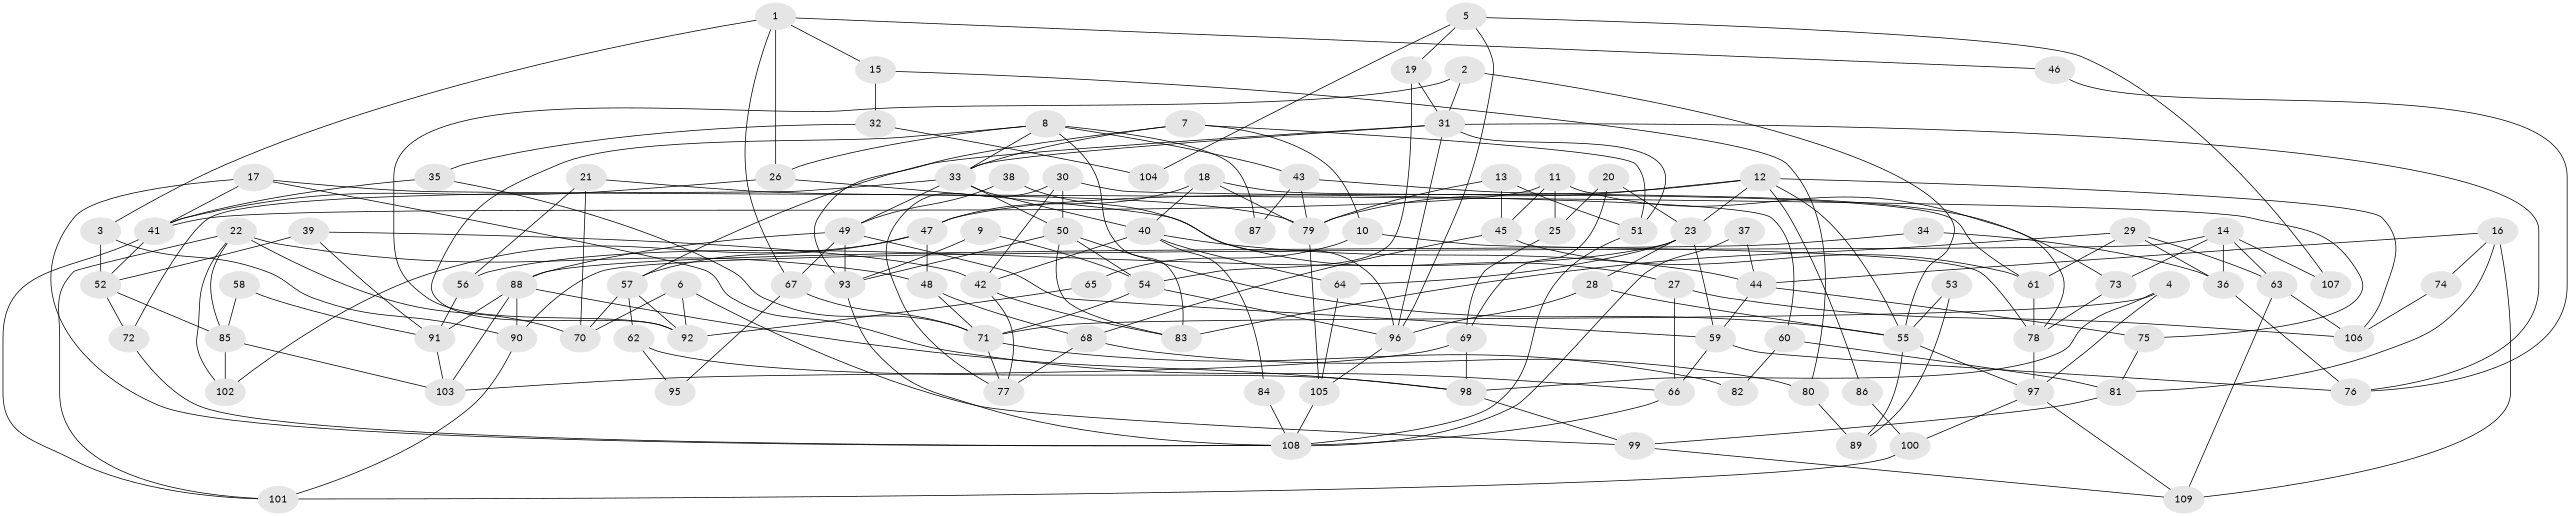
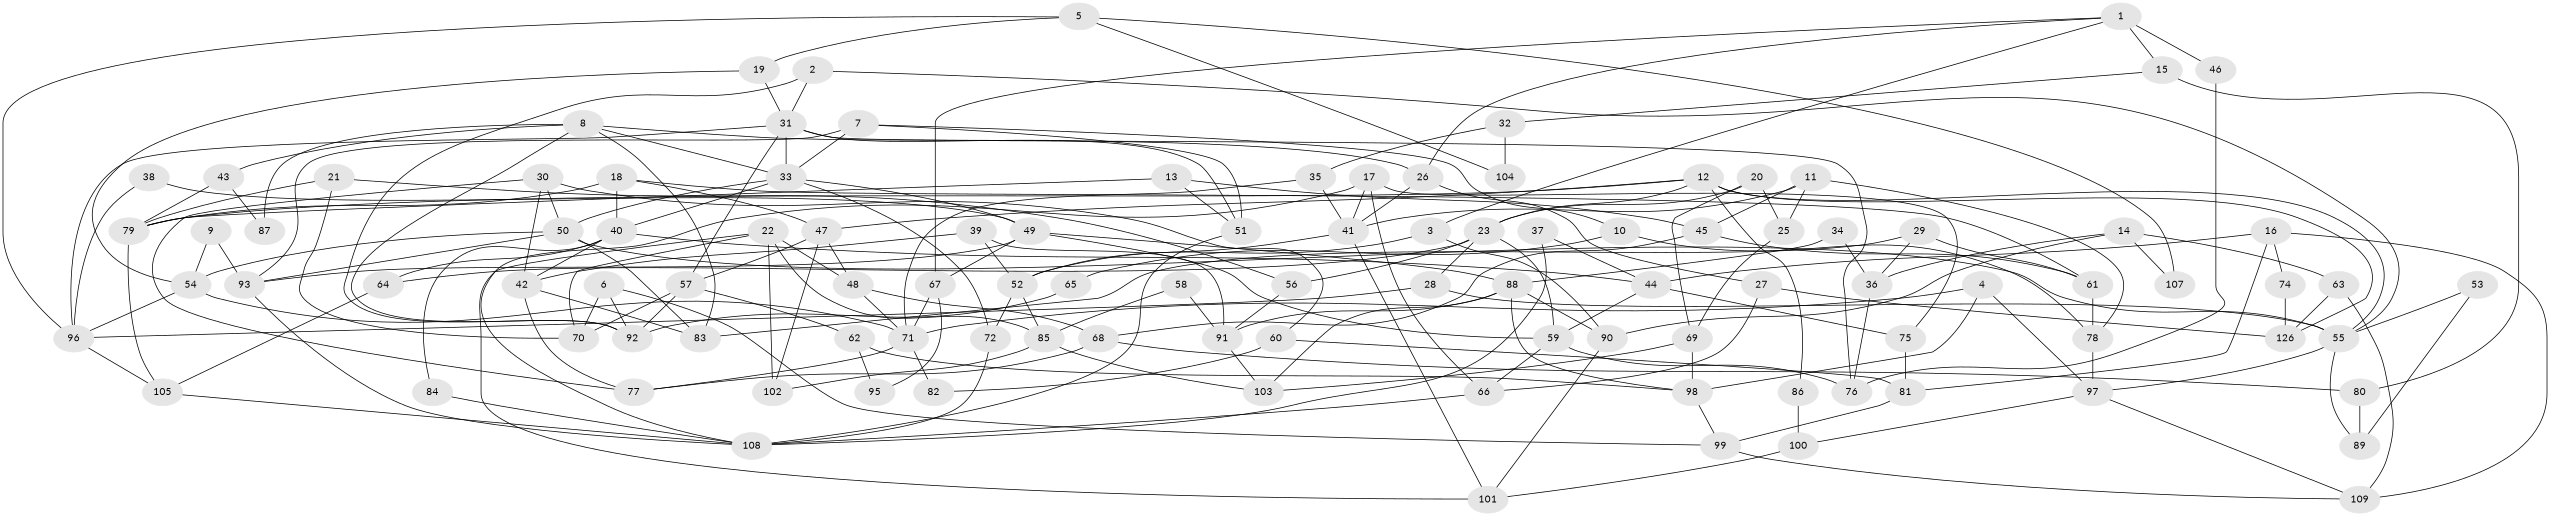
  graph {
    fontname=Lato
    node [color=gray90 fontname=Lato style=filled]
    edge [fontname=Lato]
    1
    3
    15
    26
    46
    67
    52
    90
    32
    80
    41
    27
    76
    71
    95
    2
    31
    55
    92
    96
    33
    51
    57
    97
    89
    85
    72
    101
    4
    98
    77
    82
    109
    100
    99
    5
    19
    104
    107
    54
    105
    6
    70
    7
    10
    93
    65
    78
    40
    50
    49
    108
    8
    43
    83
    87
    79
-   73
    9
    11
    25
    45
    69
    61
    68
    12
    23
    47
    86
-   106
+   106 [label=126]
    56
    28
    59
    64
    48
    102
    13
    14
    36
    63
    35
    16
    44
    74
    81
    75
    17
    66
    18
    42
    84
    20
    103
    21
    91
    22
    29
    30
    60
    62
    88
    34
    37
    38
    39
    53
    58
    1 -- 3
    1 -- 15
    1 -- 26
    1 -- 46
    1 -- 67
    3 -- 52
    3 -- 90
    15 -- 32
    15 -- 80
    26 -- 41
    26 -- 27
    46 -- 76
    67 -- 71
    67 -- 95
    52 -- 85
    52 -- 72
    90 -- 101
    32 -- 104
    32 -- 35
    80 -- 89
    41 -- 52
    41 -- 101
    27 -- 106
    27 -- 66
    71 -- 77
    71 -- 82
    2 -- 31
    2 -- 55
    2 -- 92
    31 -- 76
    31 -- 96
    31 -- 33
    31 -- 51
    31 -- 57
    55 -- 97
    55 -- 89
    96 -- 105
    33 -- 72
    33 -- 40
    33 -- 50
    33 -- 49
    51 -- 108
    57 -- 92
    57 -- 70
    57 -- 62
    97 -- 109
    97 -- 100
    85 -- 102
    85 -- 103
    72 -- 108
    4 -- 71
    4 -- 97
    4 -- 98
    98 -- 99
    100 -- 101
    99 -- 109
    5 -- 96
    5 -- 19
    5 -- 104
    5 -- 107
    19 -- 31
    19 -- 54
    54 -- 71
    54 -- 96
    105 -- 108
    6 -- 92
    6 -- 99
    6 -- 70
    7 -- 33
    7 -- 51
    7 -- 10
    7 -- 93
    10 -- 65
    10 -- 78
    93 -- 108
    65 -- 92
    78 -- 97
    40 -- 64
    40 -- 44
    40 -- 42
    40 -- 84
    50 -- 55
    50 -- 54
    50 -- 93
    50 -- 83
    49 -- 67
    49 -- 93
    49 -- 59
    49 -- 88
    8 -- 26
    8 -- 92
    8 -- 33
    8 -- 43
    8 -- 83
    8 -- 87
    43 -- 87
    43 -- 79
-   43 -- 73
    79 -- 105
-   73 -- 78
    9 -- 54
    9 -- 93
    11 -- 41
    11 -- 78
    11 -- 25
    11 -- 45
    25 -- 69
    45 -- 61
    45 -- 68
    69 -- 98
    69 -- 103
    61 -- 78
    68 -- 80
    68 -- 77
    12 -- 55
    12 -- 79
    12 -- 23
    12 -- 47
    12 -- 86
    12 -- 106
    23 -- 56
    23 -- 28
    23 -- 59
    23 -- 64
    47 -- 57
    47 -- 48
    47 -- 102
    86 -- 100
    56 -- 91
    28 -- 55
    28 -- 96
    59 -- 76
    59 -- 66
    64 -- 105
    48 -- 71
    48 -- 68
    13 -- 51
    13 -- 79
    13 -- 45
    14 -- 90
    14 -- 107
-   14 -- 73
    14 -- 36
    14 -- 63
    36 -- 76
    63 -- 109
    63 -- 106
    35 -- 41
    35 -- 71
    16 -- 109
    16 -- 44
    16 -- 74
    16 -- 81
    44 -- 59
    44 -- 75
    74 -- 106
    81 -- 99
    75 -- 81
    17 -- 41
    17 -- 108
    17 -- 75
    17 -- 66
    66 -- 108
    18 -- 40
    18 -- 79
    18 -- 61
    18 -- 47
    42 -- 77
    42 -- 83
    84 -- 108
    20 -- 25
    20 -- 69
    20 -- 23
    21 -- 70
    21 -- 79
    21 -- 56
    91 -- 103
    22 -- 85
    22 -- 101
    22 -- 70
    22 -- 48
    22 -- 102
    29 -- 83
    29 -- 61
    29 -- 36
-   29 -- 63
    30 -- 77
    30 -- 50
    30 -- 42
    30 -- 60
    60 -- 82
    60 -- 81
    62 -- 95
    62 -- 98
    88 -- 90
    88 -- 98
    88 -- 103
    88 -- 91
    34 -- 36
    34 -- 88
    37 -- 108
    37 -- 44
    38 -- 96
    38 -- 49
    39 -- 52
    39 -- 42
    39 -- 91
    53 -- 55
    53 -- 89
    58 -- 85
    58 -- 91
  }
